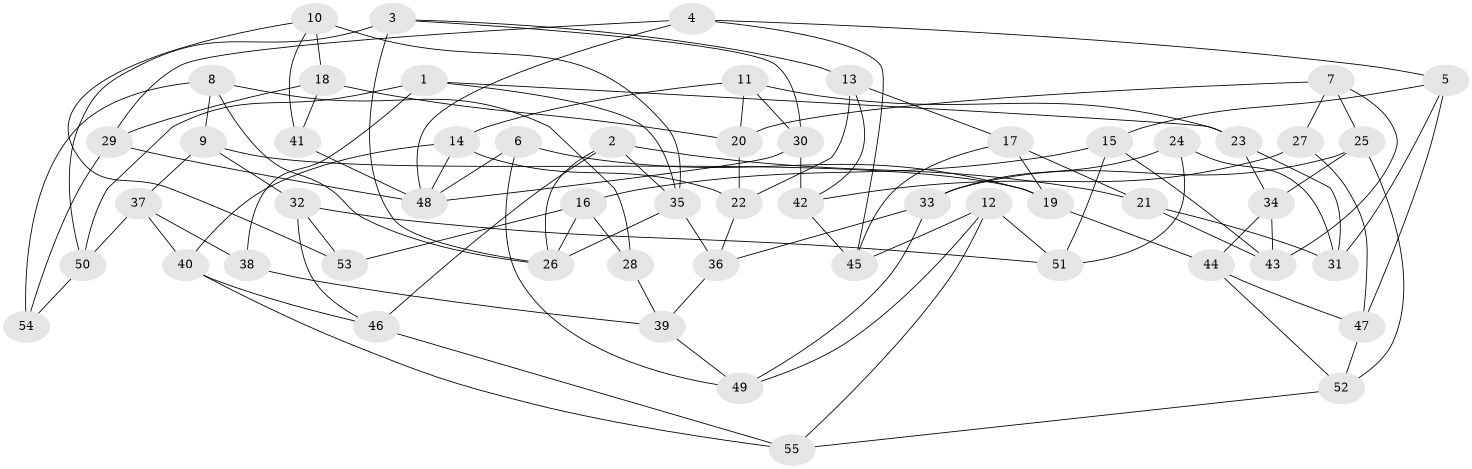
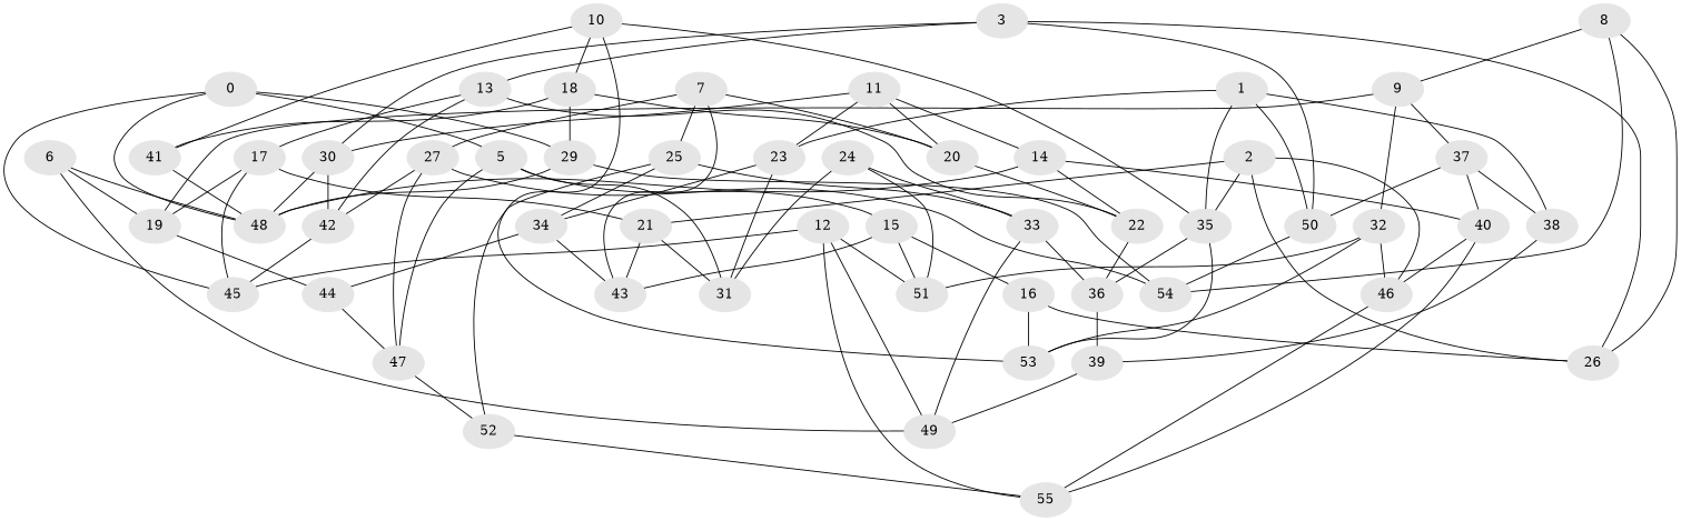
  graph {
    node [color=gray90 style=filled]
    1
    23
    38
    50
    35
    31
    34
-   28
    39
    54
    2
    21
    26
    46
    43
    53
    36
    55
    3
    13
    30
    17
    22
    42
    48
-   4
+   4 [label=0]
    5
    29
    45
    15
    47
    41
    51
    16
    52
    6
    19
    49
    44
    24
    33
    7
    20
    25
    27
    8
    9
    32
    37
    40
    10
    18
    11
    14
    12
    1 -- 23
    1 -- 38
    1 -- 50
    1 -- 35
    23 -- 31
    23 -- 34
    38 -- 39
    50 -- 54
-   35 -- 26
+   35 -- 53
    35 -- 36
    34 -- 43
    34 -- 44
-   28 -- 39
    39 -- 49
    2 -- 35
    2 -- 21
    2 -- 26
    2 -- 46
    21 -- 31
    21 -- 43
    46 -- 55
    36 -- 39
    3 -- 50
    3 -- 26
    3 -- 13
    3 -- 30
    13 -- 17
    13 -- 22
    13 -- 42
    30 -- 42
    30 -- 48
    17 -- 21
    17 -- 45
    17 -- 19
    22 -- 36
    42 -- 45
    4 -- 48
    4 -- 5
    4 -- 29
    4 -- 45
    5 -- 31
    5 -- 15
    5 -- 47
    29 -- 54
    29 -- 48
    15 -- 43
    15 -- 51
    15 -- 16
    47 -- 52
    41 -- 48
-   16 -- 28
    16 -- 26
    16 -- 53
    52 -- 55
    6 -- 48
    6 -- 19
    6 -- 49
    19 -- 44
    44 -- 47
-   44 -- 52
    24 -- 31
    24 -- 51
    24 -- 33
    33 -- 36
    33 -- 49
    7 -- 43
    7 -- 20
    7 -- 25
    7 -- 27
    20 -- 22
    25 -- 34
    25 -- 52
    25 -- 33
+   27 -- 54
    27 -- 42
    27 -- 47
-   8 -- 28
    8 -- 54
    8 -- 26
    8 -- 9
    9 -- 19
    9 -- 32
    9 -- 37
    32 -- 46
    32 -- 53
    32 -- 51
    37 -- 38
    37 -- 50
    37 -- 40
    40 -- 46
    40 -- 55
    10 -- 35
    10 -- 53
    10 -- 41
    10 -- 18
    18 -- 29
    18 -- 41
    18 -- 20
    11 -- 23
    11 -- 30
    11 -- 20
    11 -- 14
    14 -- 22
    14 -- 48
    14 -- 40
    12 -- 55
    12 -- 45
    12 -- 51
    12 -- 49
  }
